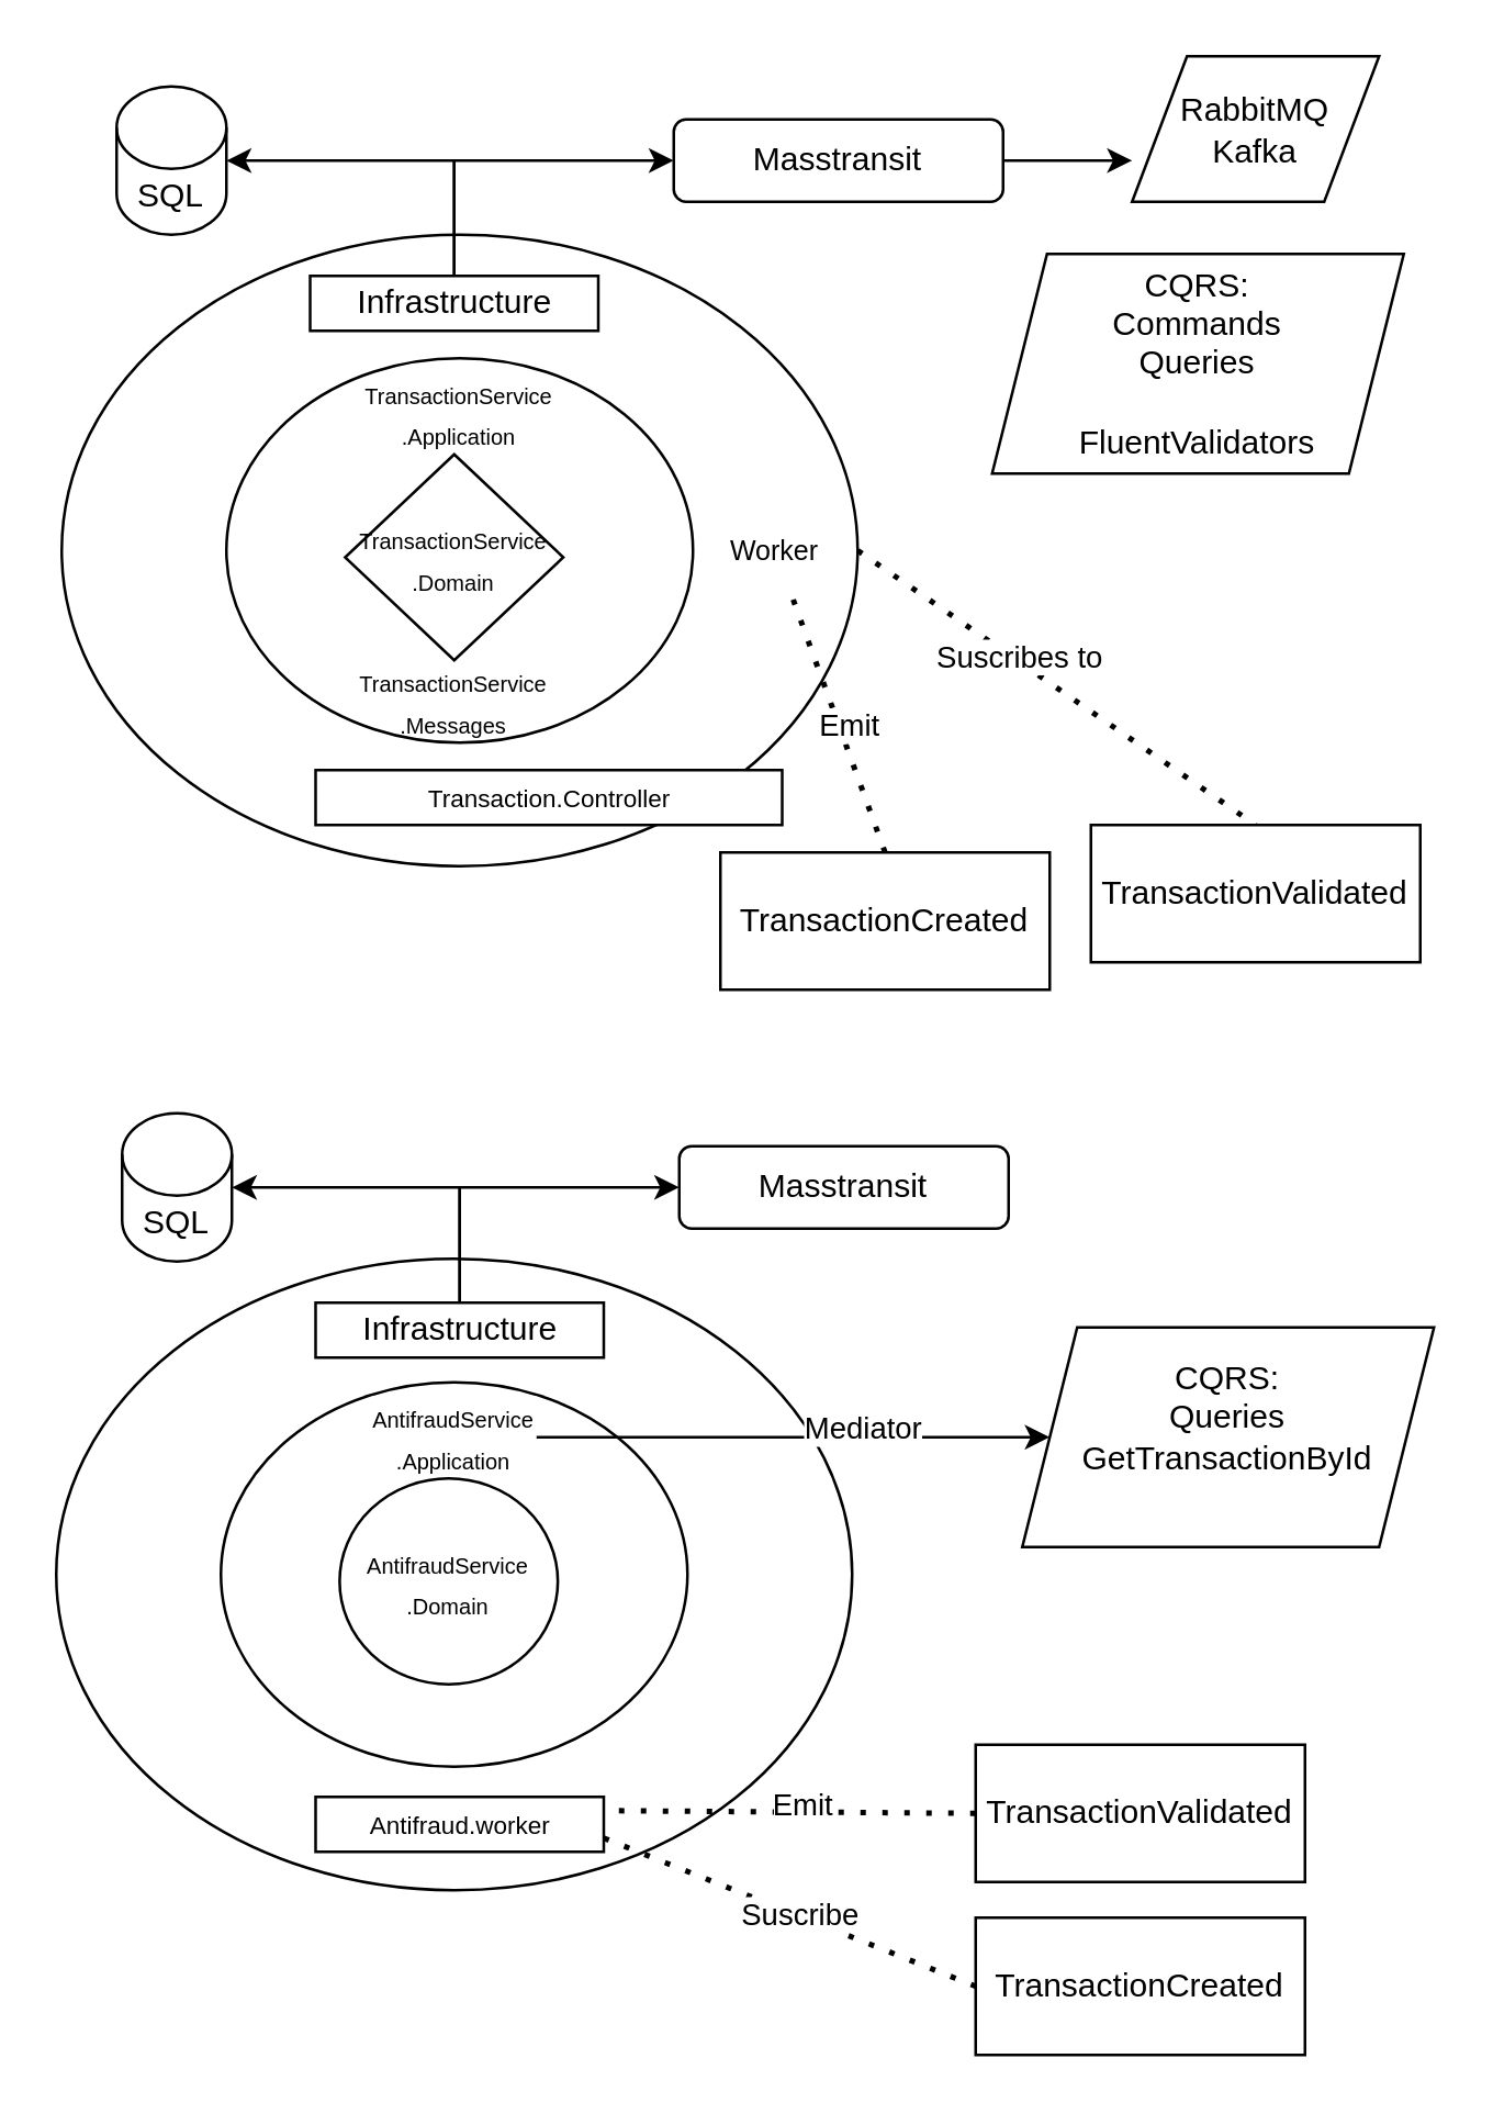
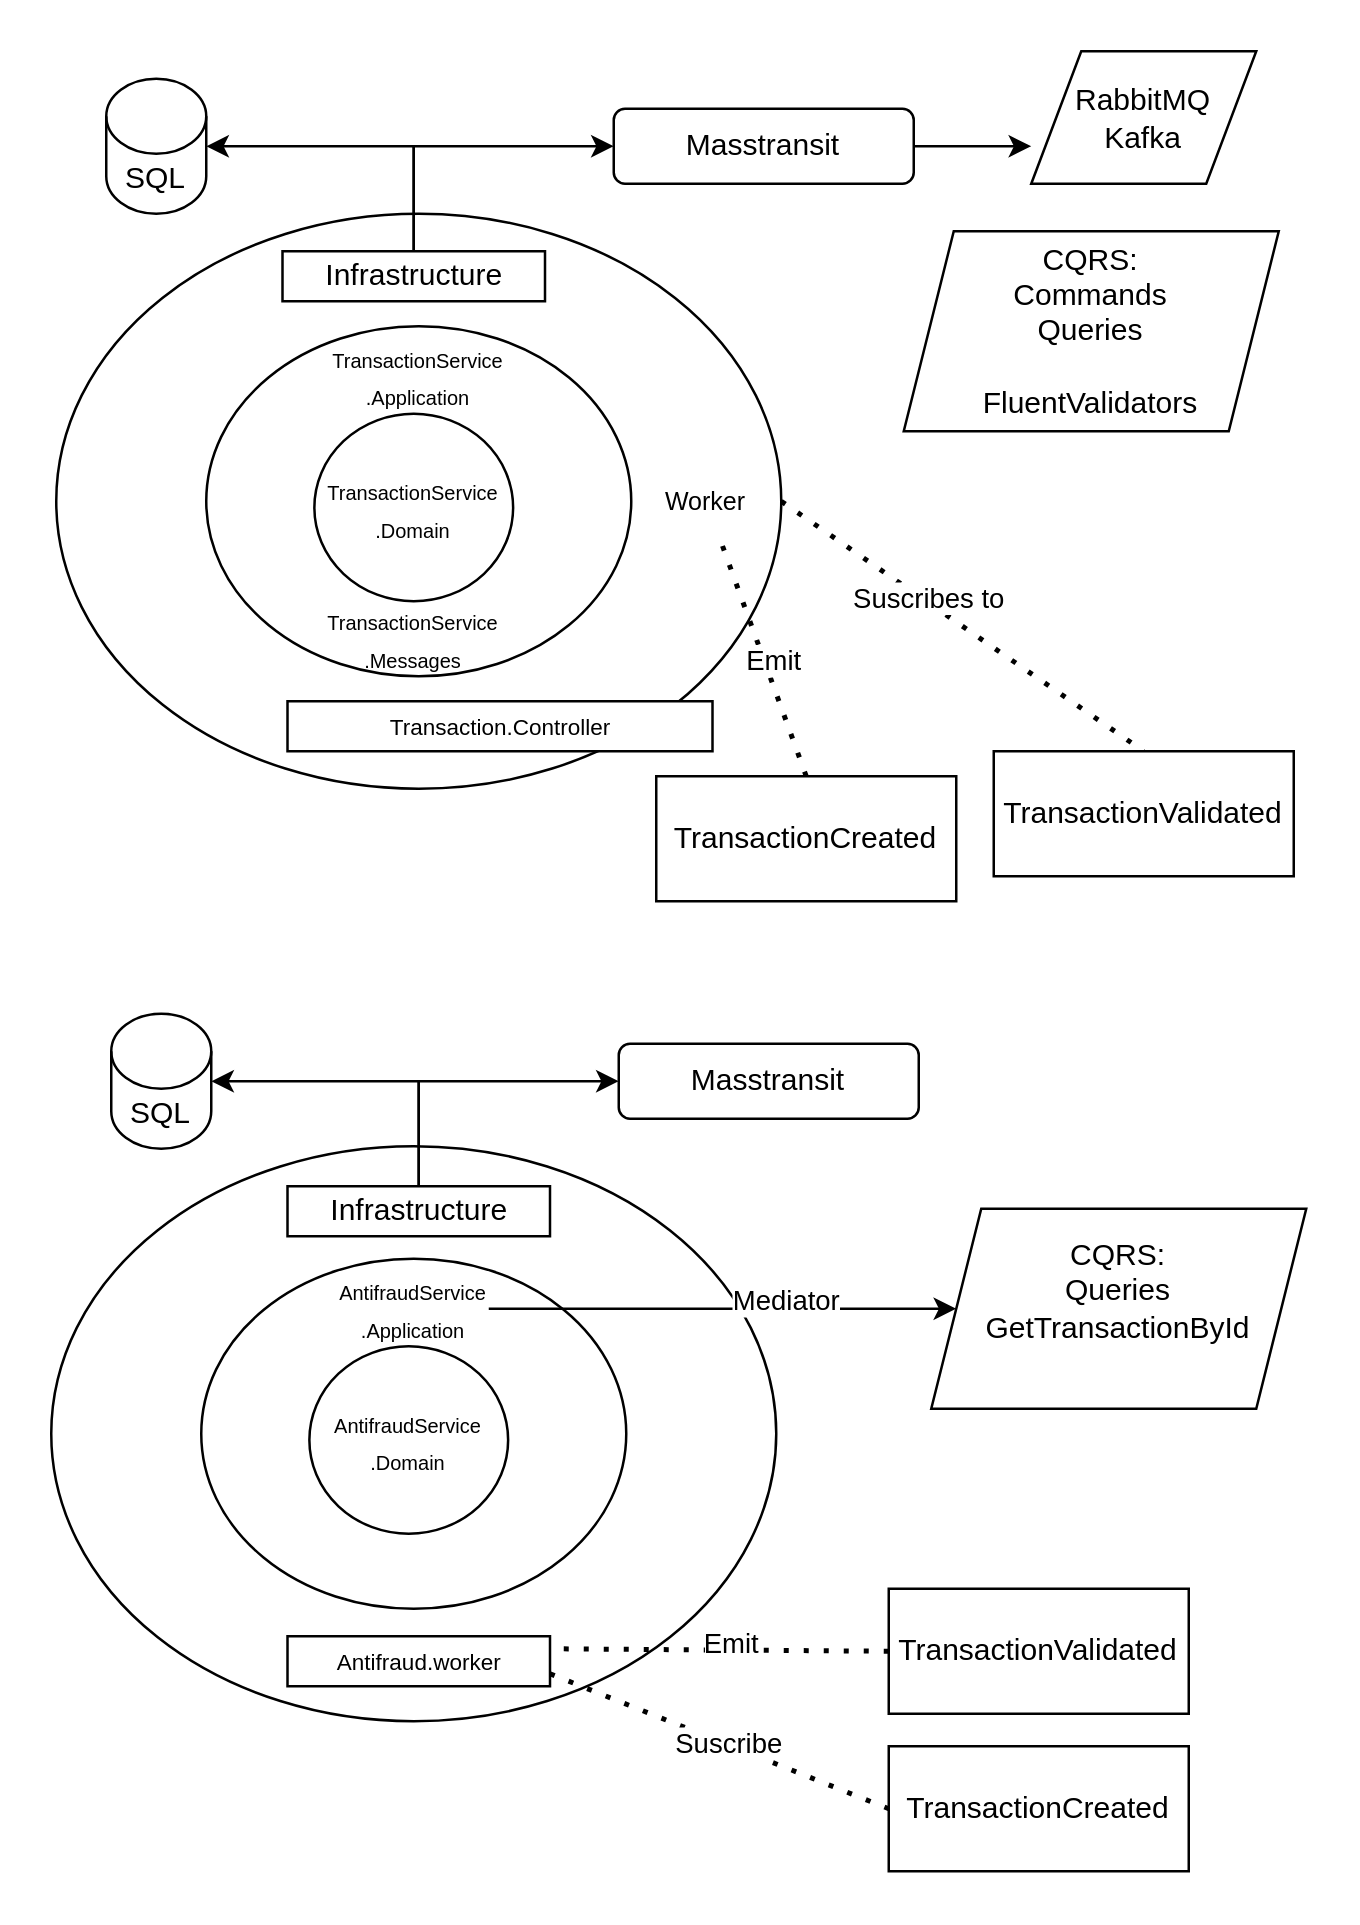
  <mxCell id="0" />
  <mxCell id="1" parent="0" />
  <mxCell id="2" value="" style="ellipse;whiteSpace=wrap;html=1;fillColor=light-dark(#FFFFFF,#001933);" parent="1" vertex="1"><mxGeometry x="22" y="85" width="290" height="230" as="geometry" /></mxCell>
  <mxCell id="3" value="" style="ellipse;whiteSpace=wrap;html=1;fillColor=light-dark(#FFFFFF,#003366);" parent="1" vertex="1"><mxGeometry x="82" y="130" width="170" height="140" as="geometry" /></mxCell>
- <mxCell id="4" value="&lt;font style=&quot;font-size: 8px;&quot;&gt;TransactionService&lt;br&gt;.Domain&lt;/font&gt;" style="rhombus;whiteSpace=wrap;html=1;fillColor=light-dark(#FFFFFF,#000066);" parent="1" vertex="1"><mxGeometry x="125.25" y="165" width="79.5" height="75" as="geometry" /></mxCell>
+ <mxCell id="4" value="&lt;font style=&quot;font-size: 8px;&quot;&gt;TransactionService&lt;br&gt;.Domain&lt;/font&gt;" style="ellipse;whiteSpace=wrap;html=1;fillColor=light-dark(#FFFFFF,#000066);" parent="1" vertex="1"><mxGeometry x="125.25" y="165" width="79.5" height="75" as="geometry" /></mxCell>
  <mxCell id="5" value="&lt;font style=&quot;font-size: 8px;&quot;&gt;TransactionService&lt;br&gt;.Application&lt;/font&gt;" style="text;html=1;align=center;verticalAlign=middle;whiteSpace=wrap;rounded=0;" parent="1" vertex="1"><mxGeometry x="137" y="135" width="60" height="30" as="geometry" /></mxCell>
  <mxCell id="6" value="CQRS:&lt;br&gt;Commands&lt;br&gt;Queries&lt;div&gt;&lt;br&gt;FluentValidators&lt;/div&gt;" style="shape=parallelogram;perimeter=parallelogramPerimeter;whiteSpace=wrap;html=1;fixedSize=1;fillColor=light-dark(#FFFFFF,#003366);" parent="1" vertex="1"><mxGeometry x="361" y="92" width="150" height="80" as="geometry" /></mxCell>
  <mxCell id="7" value="SQL" style="shape=cylinder3;whiteSpace=wrap;html=1;boundedLbl=1;backgroundOutline=1;size=15;fillColor=light-dark(#FFFFFF,#666600);" parent="1" vertex="1"><mxGeometry x="42" y="31" width="40" height="54" as="geometry" /></mxCell>
  <mxCell id="8" style="edgeStyle=orthogonalEdgeStyle;rounded=0;orthogonalLoop=1;jettySize=auto;html=1;exitX=0.5;exitY=0;exitDx=0;exitDy=0;entryX=0;entryY=0.5;entryDx=0;entryDy=0;" parent="1" source="9" target="12" edge="1"><mxGeometry relative="1" as="geometry" /></mxCell>
  <mxCell id="9" value="Infrastructure" style="rounded=0;whiteSpace=wrap;html=1;fillColor=light-dark(#FFFFFF,#003366);" parent="1" vertex="1"><mxGeometry x="112.5" y="100" width="105" height="20" as="geometry" /></mxCell>
  <mxCell id="10" style="edgeStyle=orthogonalEdgeStyle;rounded=0;orthogonalLoop=1;jettySize=auto;html=1;entryX=1;entryY=0.5;entryDx=0;entryDy=0;entryPerimeter=0;exitX=0.5;exitY=0;exitDx=0;exitDy=0;" parent="1" source="9" target="7" edge="1"><mxGeometry relative="1" as="geometry" /></mxCell>
  <mxCell id="11" style="edgeStyle=orthogonalEdgeStyle;rounded=0;orthogonalLoop=1;jettySize=auto;html=1;" edge="1" parent="1" source="12"><mxGeometry relative="1" as="geometry"><mxPoint x="412" y="58" as="targetPoint" /></mxGeometry></mxCell>
  <mxCell id="12" value="Masstransit" style="rounded=1;whiteSpace=wrap;html=1;fillColor=light-dark(#FFFFFF,#1A3300);" parent="1" vertex="1"><mxGeometry x="245" y="43" width="120" height="30" as="geometry" /></mxCell>
  <mxCell id="13" value="&lt;font style=&quot;font-size: 8px;&quot;&gt;TransactionService&lt;br&gt;.Messages&lt;/font&gt;" style="text;html=1;align=center;verticalAlign=middle;whiteSpace=wrap;rounded=0;" vertex="1" parent="1"><mxGeometry x="135" y="240" width="60" height="30" as="geometry" /></mxCell>
  <mxCell id="14" value="RabbitMQ&lt;div&gt;Kafka&lt;/div&gt;" style="shape=parallelogram;perimeter=parallelogramPerimeter;whiteSpace=wrap;html=1;fixedSize=1;fillColor=light-dark(#FFFFFF,#000066);" vertex="1" parent="1"><mxGeometry x="412" width="90" height="53" as="geometry" y="20" /></mxCell>
  <mxCell id="15" value="&lt;font style=&quot;font-size: 9px;&quot;&gt;Transaction.Controller&lt;/font&gt;" style="rounded=0;whiteSpace=wrap;html=1;fillColor=light-dark(#FFFFFF,#003366);" vertex="1" parent="1"><mxGeometry x="114.5" y="280" width="170" height="20" as="geometry" /></mxCell>
  <mxCell id="16" value="" style="endArrow=none;dashed=1;html=1;dashPattern=1 3;strokeWidth=2;rounded=0;exitX=1;exitY=0.5;exitDx=0;exitDy=0;entryX=0.5;entryY=0;entryDx=0;entryDy=0;" edge="1" parent="1" source="2" target="19"><mxGeometry width="50" height="50" relative="1" as="geometry"><mxPoint x="392" y="310" as="sourcePoint" /><mxPoint x="412" y="510" as="targetPoint" /></mxGeometry></mxCell>
  <mxCell id="17" value="Suscribes to" style="edgeLabel;html=1;align=center;verticalAlign=middle;resizable=0;points=[];" vertex="1" connectable="0" parent="16"><mxGeometry x="-0.21" y="1" relative="1" as="geometry"><mxPoint as="offset" /></mxGeometry></mxCell>
  <mxCell id="18" value="&lt;font style=&quot;font-size: 10px;&quot;&gt;Worker&lt;/font&gt;" style="text;html=1;align=center;verticalAlign=middle;whiteSpace=wrap;rounded=0;" vertex="1" parent="1"><mxGeometry x="252" y="185" width="60" height="30" as="geometry" /></mxCell>
  <mxCell id="19" value="TransactionValidated" style="rounded=0;whiteSpace=wrap;html=1;fillColor=light-dark(#FFFFFF,#003300);" vertex="1" parent="1"><mxGeometry x="397" y="300" width="120" height="50" as="geometry" /></mxCell>
  <mxCell id="20" value="" style="endArrow=none;dashed=1;html=1;dashPattern=1 3;strokeWidth=2;rounded=0;exitX=0.5;exitY=0;exitDx=0;exitDy=0;" edge="1" parent="1" source="22" target="18"><mxGeometry width="50" height="50" relative="1" as="geometry"><mxPoint x="292" y="330" as="sourcePoint" /><mxPoint x="342" y="320" as="targetPoint" /></mxGeometry></mxCell>
  <mxCell id="21" value="Emit" style="edgeLabel;html=1;align=center;verticalAlign=middle;resizable=0;points=[];" vertex="1" connectable="0" parent="20"><mxGeometry x="-0.056" y="-3" relative="1" as="geometry"><mxPoint as="offset" /></mxGeometry></mxCell>
  <mxCell id="22" value="TransactionCreated" style="rounded=0;whiteSpace=wrap;html=1;fillColor=light-dark(#FFFFFF,#003300);" vertex="1" parent="1"><mxGeometry x="262" y="310" width="120" height="50" as="geometry" /></mxCell>
  <mxCell id="23" value="" style="ellipse;whiteSpace=wrap;html=1;fillColor=light-dark(#FFFFFF,#001933);" vertex="1" parent="1"><mxGeometry x="20" y="458" width="290" height="230" as="geometry" /></mxCell>
  <mxCell id="24" value="&lt;font style=&quot;font-size: 9px;&quot;&gt;Antifraud.worker&lt;/font&gt;" style="rounded=0;whiteSpace=wrap;html=1;fillColor=light-dark(#FFFFFF,#003366);" vertex="1" parent="1"><mxGeometry x="114.5" y="654" width="105" height="20" as="geometry" /></mxCell>
  <mxCell id="25" value="" style="ellipse;whiteSpace=wrap;html=1;fillColor=light-dark(#FFFFFF,#003366);" vertex="1" parent="1"><mxGeometry x="80" y="503" width="170" height="140" as="geometry" /></mxCell>
  <mxCell id="26" value="&lt;font style=&quot;font-size: 8px;&quot;&gt;AntifraudService&lt;br&gt;.Domain&lt;/font&gt;" style="ellipse;whiteSpace=wrap;html=1;fillColor=light-dark(#FFFFFF,#000066);" vertex="1" parent="1"><mxGeometry x="123.25" y="538" width="79.5" height="75" as="geometry" /></mxCell>
  <mxCell id="27" style="edgeStyle=orthogonalEdgeStyle;rounded=0;orthogonalLoop=1;jettySize=auto;html=1;" edge="1" parent="1" source="29"><mxGeometry relative="1" as="geometry"><mxPoint x="382" y="523" as="targetPoint" /></mxGeometry></mxCell>
  <mxCell id="28" value="Mediator" style="edgeLabel;html=1;align=center;verticalAlign=middle;resizable=0;points=[];" vertex="1" connectable="0" parent="27"><mxGeometry x="0.273" y="4" relative="1" as="geometry"><mxPoint as="offset" /></mxGeometry></mxCell>
  <mxCell id="29" value="&lt;font style=&quot;font-size: 8px;&quot;&gt;AntifraudService&lt;br&gt;.Application&lt;/font&gt;" style="text;html=1;align=center;verticalAlign=middle;whiteSpace=wrap;rounded=0;" vertex="1" parent="1"><mxGeometry x="135" y="508" width="60" height="30" as="geometry" /></mxCell>
  <mxCell id="30" value="" style="endArrow=none;dashed=1;html=1;dashPattern=1 3;strokeWidth=2;rounded=0;entryX=1;entryY=0.25;entryDx=0;entryDy=0;exitX=0;exitY=0.5;exitDx=0;exitDy=0;" edge="1" parent="1" source="32" target="24"><mxGeometry width="50" height="50" relative="1" as="geometry"><mxPoint x="362" y="659" as="sourcePoint" /><mxPoint x="392" y="408" as="targetPoint" /></mxGeometry></mxCell>
  <mxCell id="31" value="Emit" style="edgeLabel;html=1;align=center;verticalAlign=middle;resizable=0;points=[];" vertex="1" connectable="0" parent="30"><mxGeometry x="-0.056" y="-3" relative="1" as="geometry"><mxPoint as="offset" /></mxGeometry></mxCell>
  <mxCell id="32" value="TransactionValidated" style="rounded=0;whiteSpace=wrap;html=1;fillColor=light-dark(#FFFFFF,#003300);" vertex="1" parent="1"><mxGeometry x="355" y="635" width="120" height="50" as="geometry" /></mxCell>
  <mxCell id="33" value="TransactionCreated" style="rounded=0;whiteSpace=wrap;html=1;fillColor=light-dark(#FFFFFF,#003300);" vertex="1" parent="1"><mxGeometry x="355" y="698" width="120" height="50" as="geometry" /></mxCell>
  <mxCell id="34" value="" style="endArrow=none;dashed=1;html=1;dashPattern=1 3;strokeWidth=2;rounded=0;exitX=1;exitY=0.75;exitDx=0;exitDy=0;entryX=0;entryY=0.5;entryDx=0;entryDy=0;" edge="1" parent="1" source="24" target="33"><mxGeometry width="50" height="50" relative="1" as="geometry"><mxPoint x="252" y="758" as="sourcePoint" /><mxPoint x="302" y="708" as="targetPoint" /></mxGeometry></mxCell>
  <mxCell id="35" value="Suscribe" style="edgeLabel;html=1;align=center;verticalAlign=middle;resizable=0;points=[];" vertex="1" connectable="0" parent="34"><mxGeometry x="0.037" y="1" relative="1" as="geometry"><mxPoint as="offset" /></mxGeometry></mxCell>
  <mxCell id="36" value="CQRS:&lt;br&gt;Queries&lt;div&gt;GetTransactionById&lt;br&gt;&lt;br&gt;&lt;/div&gt;" style="shape=parallelogram;perimeter=parallelogramPerimeter;whiteSpace=wrap;html=1;fixedSize=1;fillColor=light-dark(#FFFFFF,#003366);" vertex="1" parent="1"><mxGeometry x="372" y="483" width="150" height="80" as="geometry" /></mxCell>
  <mxCell id="37" value="SQL" style="shape=cylinder3;whiteSpace=wrap;html=1;boundedLbl=1;backgroundOutline=1;size=15;fillColor=light-dark(#FFFFFF,#666600);" vertex="1" parent="1"><mxGeometry x="44" y="405" width="40" height="54" as="geometry" /></mxCell>
  <mxCell id="38" style="edgeStyle=orthogonalEdgeStyle;rounded=0;orthogonalLoop=1;jettySize=auto;html=1;exitX=0.5;exitY=0;exitDx=0;exitDy=0;entryX=0;entryY=0.5;entryDx=0;entryDy=0;" edge="1" parent="1" source="39" target="41"><mxGeometry relative="1" as="geometry" /></mxCell>
  <mxCell id="39" value="Infrastructure" style="rounded=0;whiteSpace=wrap;html=1;fillColor=light-dark(#FFFFFF,#003366);" vertex="1" parent="1"><mxGeometry x="114.5" y="474" width="105" height="20" as="geometry" /></mxCell>
  <mxCell id="40" style="edgeStyle=orthogonalEdgeStyle;rounded=0;orthogonalLoop=1;jettySize=auto;html=1;entryX=1;entryY=0.5;entryDx=0;entryDy=0;entryPerimeter=0;exitX=0.5;exitY=0;exitDx=0;exitDy=0;" edge="1" parent="1" source="39" target="37"><mxGeometry relative="1" as="geometry" /></mxCell>
  <mxCell id="41" value="Masstransit" style="rounded=1;whiteSpace=wrap;html=1;fillColor=light-dark(#FFFFFF,#1A3300);" vertex="1" parent="1"><mxGeometry x="247" y="417" width="120" height="30" as="geometry" /></mxCell>
